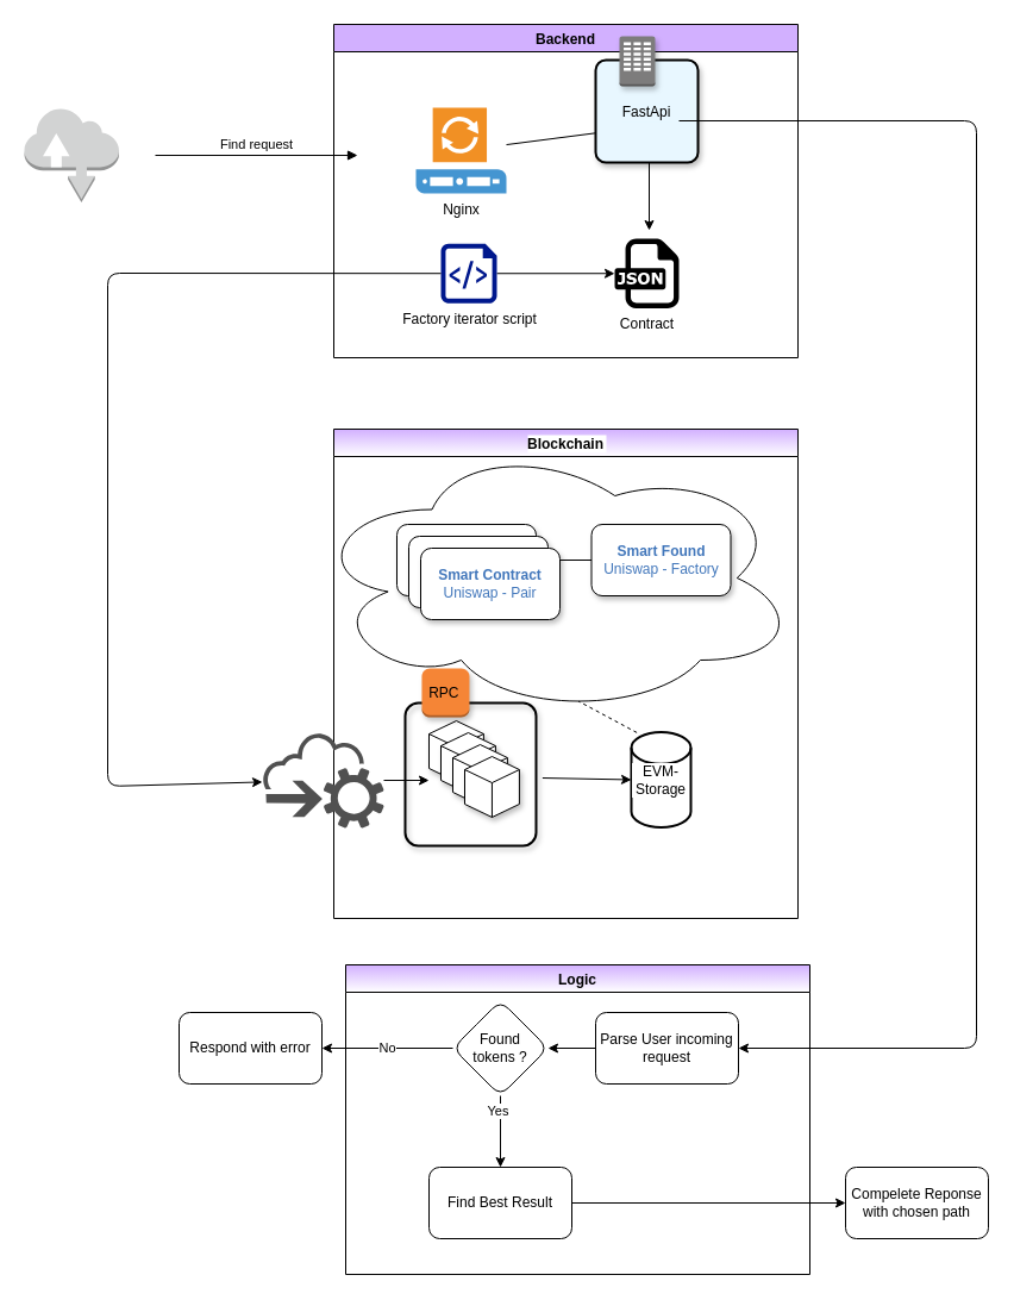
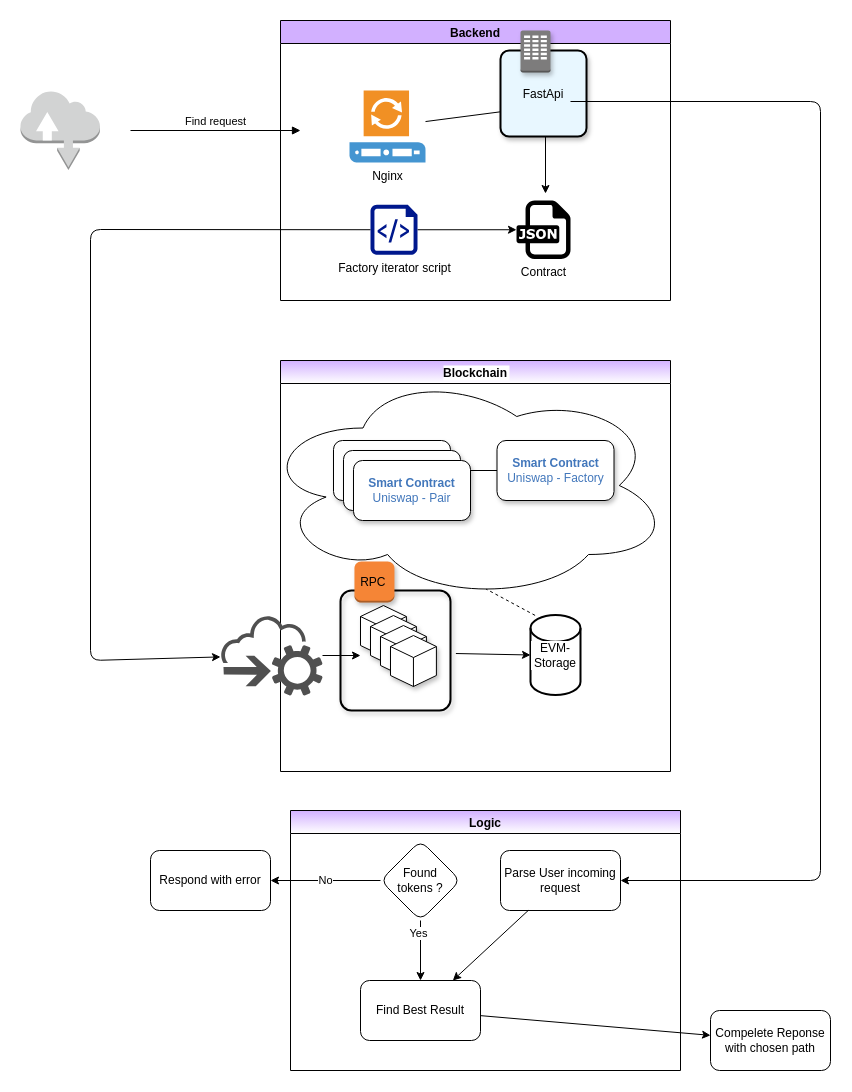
  <mxCell id="0" />
  <mxCell id="1" parent="0" />
  <mxCell id="2" value="Backend" style="swimlane;swimlaneFillColor=default;gradientColor=none;fillColor=#D2B0FF;" parent="1" vertex="1"><mxGeometry x="280" y="20" width="390" height="280" as="geometry" /></mxCell>
  <mxCell id="3" style="edgeStyle=none;html=1;" parent="2" source="4" edge="1"><mxGeometry relative="1" as="geometry"><mxPoint x="230" y="90" as="targetPoint" /></mxGeometry></mxCell>
  <mxCell id="4" value="Nginx&lt;br&gt;" style="shadow=0;dashed=0;html=1;strokeColor=none;fillColor=#4495D1;labelPosition=center;verticalLabelPosition=bottom;verticalAlign=top;align=center;outlineConnect=0;shape=mxgraph.veeam.proxy_server;labelBackgroundColor=default;" parent="2" vertex="1"><mxGeometry x="69" y="70" width="76" height="72" as="geometry" /></mxCell>
  <mxCell id="5" value="" style="edgeStyle=none;html=1;" parent="2" edge="1"><mxGeometry relative="1" as="geometry"><mxPoint x="265" y="173" as="targetPoint" /><mxPoint x="265" y="102.0" as="sourcePoint" /></mxGeometry></mxCell>
  <mxCell id="6" value="Contract" style="dashed=0;outlineConnect=0;html=1;align=center;labelPosition=center;verticalLabelPosition=bottom;verticalAlign=top;shape=mxgraph.weblogos.json;labelBackgroundColor=default;fillColor=none;" parent="2" vertex="1"><mxGeometry x="236" y="180" width="54" height="58.47" as="geometry" /></mxCell>
  <mxCell id="7" style="edgeStyle=none;html=1;" parent="2" source="8" target="6" edge="1"><mxGeometry relative="1" as="geometry" /></mxCell>
  <mxCell id="8" value="Factory iterator script" style="sketch=0;aspect=fixed;pointerEvents=1;shadow=0;dashed=0;html=1;strokeColor=none;labelPosition=center;verticalLabelPosition=bottom;verticalAlign=top;align=center;fillColor=#00188D;shape=mxgraph.azure.script_file;labelBackgroundColor=default;" parent="2" vertex="1"><mxGeometry x="90" y="184.24" width="47" height="50" as="geometry" /></mxCell>
  <mxCell id="9" value="FastApi" style="rounded=1;arcSize=10;dashed=0;fillColor=#E8F7FF;gradientColor=none;strokeWidth=2;shadow=1;labelBackgroundColor=#E8F7FF;" vertex="1" parent="2"><mxGeometry x="220" y="30" width="86" height="86" as="geometry" /></mxCell>
  <mxCell id="10" value="" style="dashed=0;html=1;shape=mxgraph.aws3.corporate_data_center;fillColor=#7D7C7C;gradientColor=none;dashed=0;shadow=1;" vertex="1" parent="2"><mxGeometry x="240" y="10" width="30" height="42" as="geometry" /></mxCell>
  <mxCell id="11" value="Blockchain" style="swimlane;labelBackgroundColor=default;swimlaneFillColor=default;gradientColor=#ffffff;fillColor=#D2B0FF;" parent="1" vertex="1"><mxGeometry x="280" y="360" width="390" height="411" as="geometry" /></mxCell>
  <mxCell id="12" value="" style="ellipse;shape=cloud;whiteSpace=wrap;html=1;labelBackgroundColor=default;fillColor=none;" parent="11" vertex="1"><mxGeometry x="-20" y="10" width="410" height="230" as="geometry" /></mxCell>
  <mxCell id="13" value="&lt;span&gt;EVM-Storage&lt;/span&gt;" style="strokeWidth=2;html=1;shape=mxgraph.flowchart.database;whiteSpace=wrap;labelBackgroundColor=default;" parent="11" vertex="1"><mxGeometry x="250" y="254.5" width="50" height="80" as="geometry" /></mxCell>
  <mxCell id="14" value="" style="endArrow=classic;html=1;entryX=0;entryY=0.5;entryDx=0;entryDy=0;entryPerimeter=0;exitX=1.108;exitY=0.266;exitDx=0;exitDy=0;exitPerimeter=0;" parent="11" target="13" edge="1"><mxGeometry width="50" height="50" relative="1" as="geometry"><mxPoint x="175.4" y="293.034" as="sourcePoint" /><mxPoint x="230" y="270" as="targetPoint" /></mxGeometry></mxCell>
  <mxCell id="15" value="" style="endArrow=none;dashed=1;html=1;exitX=0.092;exitY=0.005;exitDx=0;exitDy=0;exitPerimeter=0;entryX=0.55;entryY=0.95;entryDx=0;entryDy=0;entryPerimeter=0;" parent="11" source="13" target="12" edge="1"><mxGeometry width="50" height="50" relative="1" as="geometry"><mxPoint x="220" y="260" as="sourcePoint" /><mxPoint x="180" y="180" as="targetPoint" /></mxGeometry></mxCell>
  <mxCell id="16" value="" style="edgeStyle=none;html=1;" edge="1" parent="11" source="17" target="18"><mxGeometry relative="1" as="geometry" /></mxCell>
- <mxCell id="17" value="&lt;span style=&quot;color: rgb(66 , 119 , 187)&quot;&gt;&lt;b&gt;Smart Found&lt;/b&gt;&lt;br&gt;Uniswap - Factory&lt;/span&gt;" style="rounded=1;whiteSpace=wrap;html=1;shadow=1;fillColor=default;gradientColor=#ffffff;" vertex="1" parent="11"><mxGeometry x="216.5" y="80" width="117" height="60" as="geometry" /></mxCell>
+ <mxCell id="17" value="&lt;span style=&quot;color: rgb(66 , 119 , 187)&quot;&gt;&lt;b&gt;Smart Contract&lt;/b&gt;&lt;br&gt;Uniswap - Factory&lt;/span&gt;" style="rounded=1;whiteSpace=wrap;html=1;shadow=1;fillColor=default;gradientColor=#ffffff;" vertex="1" parent="11"><mxGeometry x="216.5" y="80" width="117" height="60" as="geometry" /></mxCell>
  <mxCell id="18" value="&lt;span style=&quot;color: rgb(66 , 119 , 187)&quot;&gt;&lt;b&gt;Smart Contract&lt;/b&gt;&lt;br&gt;Uniswap - Pair&lt;br&gt;&lt;/span&gt;" style="rounded=1;whiteSpace=wrap;html=1;shadow=1;fillColor=default;gradientColor=#ffffff;" vertex="1" parent="11"><mxGeometry x="53" y="80" width="117" height="60" as="geometry" /></mxCell>
  <mxCell id="19" value="&lt;span style=&quot;color: rgb(66 , 119 , 187)&quot;&gt;&lt;b&gt;Smart Contract&lt;/b&gt;&lt;br&gt;Uniswap - Pair&lt;br&gt;&lt;/span&gt;" style="rounded=1;whiteSpace=wrap;html=1;shadow=1;fillColor=default;gradientColor=#ffffff;" vertex="1" parent="11"><mxGeometry x="63" y="90" width="117" height="60" as="geometry" /></mxCell>
  <mxCell id="20" value="&lt;span style=&quot;color: rgb(66 , 119 , 187)&quot;&gt;&lt;b&gt;Smart Contract&lt;/b&gt;&lt;br&gt;Uniswap - Pair&lt;br&gt;&lt;/span&gt;" style="rounded=1;whiteSpace=wrap;html=1;shadow=1;fillColor=default;gradientColor=#ffffff;" vertex="1" parent="11"><mxGeometry x="73" y="100" width="117" height="60" as="geometry" /></mxCell>
  <mxCell id="21" value="" style="html=1;whiteSpace=wrap;shape=isoCube2;backgroundOutline=1;isoAngle=15;shadow=1;fillColor=default;gradientColor=#ffffff;" vertex="1" parent="11"><mxGeometry x="80" y="245" width="45.9" height="51" as="geometry" /></mxCell>
  <mxCell id="22" value="" style="html=1;whiteSpace=wrap;shape=isoCube2;backgroundOutline=1;isoAngle=15;shadow=1;fillColor=default;gradientColor=#ffffff;" vertex="1" parent="11"><mxGeometry x="90" y="255" width="45.9" height="51" as="geometry" /></mxCell>
  <mxCell id="23" value="" style="html=1;whiteSpace=wrap;shape=isoCube2;backgroundOutline=1;isoAngle=15;shadow=1;fillColor=default;gradientColor=#ffffff;" vertex="1" parent="11"><mxGeometry x="100" y="265" width="45.9" height="51" as="geometry" /></mxCell>
  <mxCell id="24" value="&lt;br&gt;" style="html=1;whiteSpace=wrap;shape=isoCube2;backgroundOutline=1;isoAngle=15;shadow=1;fillColor=default;gradientColor=#ffffff;" vertex="1" parent="11"><mxGeometry x="110" y="275" width="45.9" height="51" as="geometry" /></mxCell>
  <mxCell id="25" value="" style="rounded=1;arcSize=10;dashed=0;fillColor=none;gradientColor=none;strokeWidth=2;shadow=1;" vertex="1" parent="11"><mxGeometry x="60" y="230" width="110" height="120" as="geometry" /></mxCell>
  <mxCell id="26" value="RPC&amp;nbsp;" style="dashed=0;html=1;shape=mxgraph.aws3.instance;fillColor=#F58536;gradientColor=none;dashed=0;shadow=1;" vertex="1" parent="11"><mxGeometry x="73.95" y="201" width="40" height="41" as="geometry" /></mxCell>
  <mxCell id="27" style="edgeStyle=none;html=1;" parent="1" source="28" edge="1"><mxGeometry relative="1" as="geometry"><mxPoint x="360" y="655" as="targetPoint" /></mxGeometry></mxCell>
  <mxCell id="28" value="" style="sketch=0;pointerEvents=1;shadow=0;dashed=0;html=1;strokeColor=none;fillColor=#505050;labelPosition=center;verticalLabelPosition=bottom;outlineConnect=0;verticalAlign=top;align=center;shape=mxgraph.office.clouds.cloud_service_request;labelBackgroundColor=default;" parent="1" vertex="1"><mxGeometry x="220" y="615" width="102" height="80" as="geometry" /></mxCell>
  <mxCell id="29" value="Find request" style="html=1;verticalAlign=bottom;labelBackgroundColor=none;endArrow=block;endFill=1;" parent="1" edge="1"><mxGeometry width="160" relative="1" as="geometry"><mxPoint x="130" y="130" as="sourcePoint" /><mxPoint x="300" y="130" as="targetPoint" /></mxGeometry></mxCell>
  <mxCell id="30" value="" style="outlineConnect=0;dashed=0;verticalLabelPosition=bottom;verticalAlign=top;align=center;html=1;shape=mxgraph.aws3.internet;fillColor=#D2D3D3;gradientColor=none;labelBackgroundColor=default;" parent="1" vertex="1"><mxGeometry x="20" y="90" width="79.5" height="79.5" as="geometry" /></mxCell>
  <mxCell id="31" style="edgeStyle=none;html=1;" parent="1" source="8" target="28" edge="1"><mxGeometry relative="1" as="geometry"><Array as="points"><mxPoint x="90" y="229" /><mxPoint x="90" y="660" /></Array></mxGeometry></mxCell>
  <mxCell id="32" value="Logic" style="swimlane;swimlaneFillColor=default;gradientColor=#ffffff;fillColor=#D2B0FF;" vertex="1" parent="1"><mxGeometry x="290" y="810" width="390" height="260" as="geometry" /></mxCell>
  <mxCell id="33" value="Parse User incoming request" style="rounded=1;whiteSpace=wrap;html=1;" vertex="1" parent="32"><mxGeometry x="210" y="40" width="120" height="60" as="geometry" /></mxCell>
  <mxCell id="34" value="" style="edgeStyle=none;html=1;" edge="1" parent="32" source="36" target="38"><mxGeometry relative="1" as="geometry" /></mxCell>
  <mxCell id="35" value="Yes" style="edgeLabel;html=1;align=center;verticalAlign=middle;resizable=0;points=[];" vertex="1" connectable="0" parent="34"><mxGeometry x="-0.599" y="-3" relative="1" as="geometry"><mxPoint as="offset" /></mxGeometry></mxCell>
  <mxCell id="36" value="Found &lt;br&gt;tokens ?" style="rhombus;whiteSpace=wrap;html=1;rounded=1;" vertex="1" parent="32"><mxGeometry x="90" y="30" width="80" height="80" as="geometry" /></mxCell>
- <mxCell id="37" value="" style="edgeStyle=none;html=1;" edge="1" parent="32" source="33" target="36"><mxGeometry relative="1" as="geometry" /></mxCell>
+ <mxCell id="37" value="" style="edgeStyle=none;html=1;" edge="1" parent="32" source="33" target="38"><mxGeometry relative="1" as="geometry" /></mxCell>
  <mxCell id="38" value="Find Best Result" style="whiteSpace=wrap;html=1;rounded=1;" vertex="1" parent="32"><mxGeometry x="70" y="170" width="120" height="60" as="geometry" /></mxCell>
  <mxCell id="39" style="edgeStyle=none;html=1;" edge="1" parent="1"><mxGeometry relative="1" as="geometry"><mxPoint x="620" y="880" as="targetPoint" /><mxPoint x="570" y="101" as="sourcePoint" /><Array as="points"><mxPoint x="820" y="101" /><mxPoint x="820" y="880" /></Array></mxGeometry></mxCell>
  <mxCell id="40" value="Respond with error" style="whiteSpace=wrap;html=1;rounded=1;" vertex="1" parent="1"><mxGeometry x="150" y="850" width="120" height="60" as="geometry" /></mxCell>
  <mxCell id="41" value="No" style="edgeStyle=none;html=1;" edge="1" parent="1" source="36" target="40"><mxGeometry relative="1" as="geometry" /></mxCell>
- <mxCell id="42" value="Compelete Reponse with chosen path" style="whiteSpace=wrap;html=1;rounded=1;" vertex="1" parent="1"><mxGeometry x="710" y="980" width="120" height="60" as="geometry" /></mxCell>
+ <mxCell id="42" value="Compelete Reponse with chosen path" style="whiteSpace=wrap;html=1;rounded=1;" vertex="1" parent="1"><mxGeometry x="710" y="1010" width="120" height="60" as="geometry" /></mxCell>
  <mxCell id="43" value="" style="edgeStyle=none;html=1;" edge="1" parent="1" source="38" target="42"><mxGeometry relative="1" as="geometry" /></mxCell>
